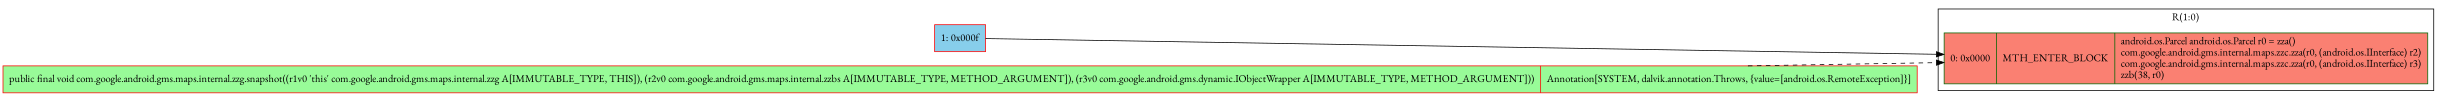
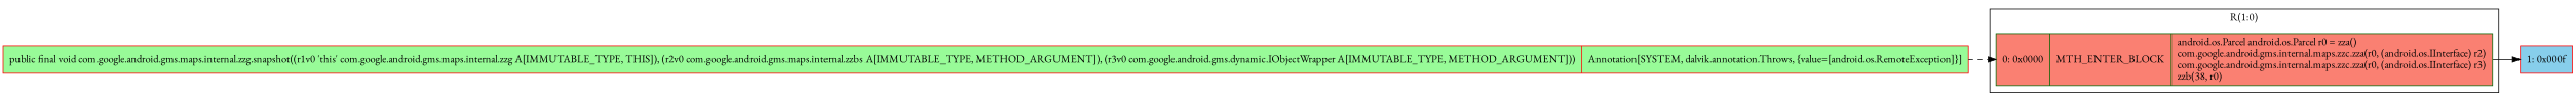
  digraph {
    rankdir=LR
    fontname="EB Garamond"
    node [color=red shape=record style=filled fontname="EB Garamond"]
    edge [fontname="EB Garamond"]
    n1 [color=darkgreen label="{0\:\ 0x0000|MTH_ENTER_BLOCK\l|android.os.Parcel android.os.Parcel r0 = zza()\lcom.google.android.gms.internal.maps.zzc.zza(r0, (android.os.IInterface) r2)\lcom.google.android.gms.internal.maps.zzc.zza(r0, (android.os.IInterface) r3)\lzzb(38, r0)\l}" fillcolor=salmon]
    n2 [label="{1\:\ 0x000f}" fillcolor=skyblue]
    n3 [label="{public final void com.google.android.gms.maps.internal.zzg.snapshot((r1v0 'this' com.google.android.gms.maps.internal.zzg A[IMMUTABLE_TYPE, THIS]), (r2v0 com.google.android.gms.maps.internal.zzbs A[IMMUTABLE_TYPE, METHOD_ARGUMENT]), (r3v0 com.google.android.gms.dynamic.IObjectWrapper A[IMMUTABLE_TYPE, METHOD_ARGUMENT]))  | Annotation[SYSTEM, dalvik.annotation.Throws, \{value=[android.os.RemoteException]\}]\l}" fillcolor=palegreen]
    subgraph cluster_1 {
      label="R(1:0)"
      n1
    }
-   n2 -> n1 [style=solid]
+   n1 -> n2 [style=solid]
    n3 -> n1 [style=dashed]
  }
